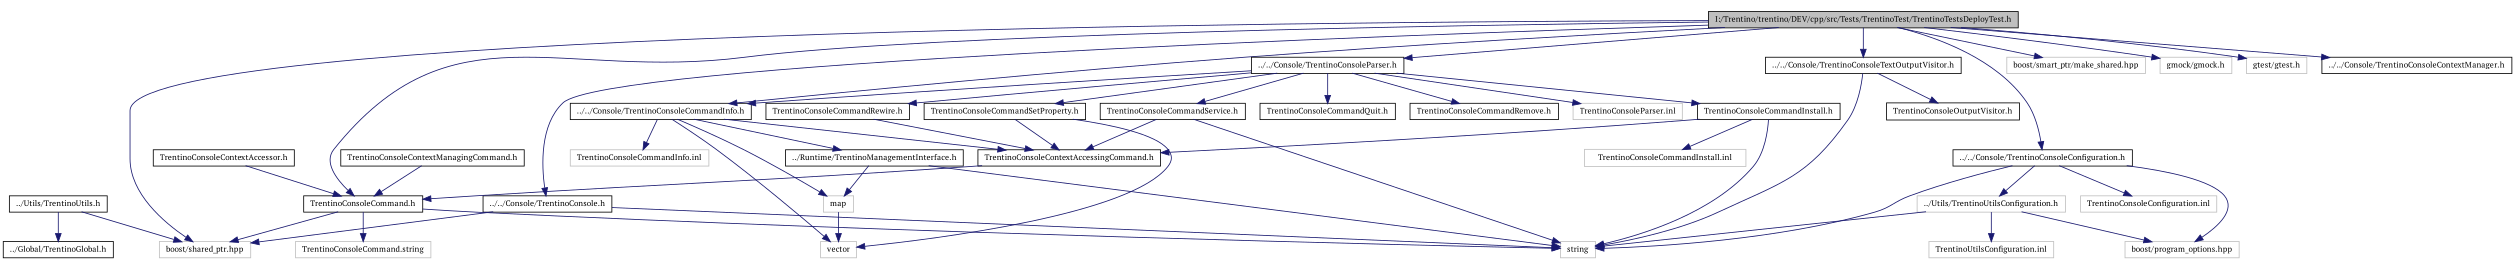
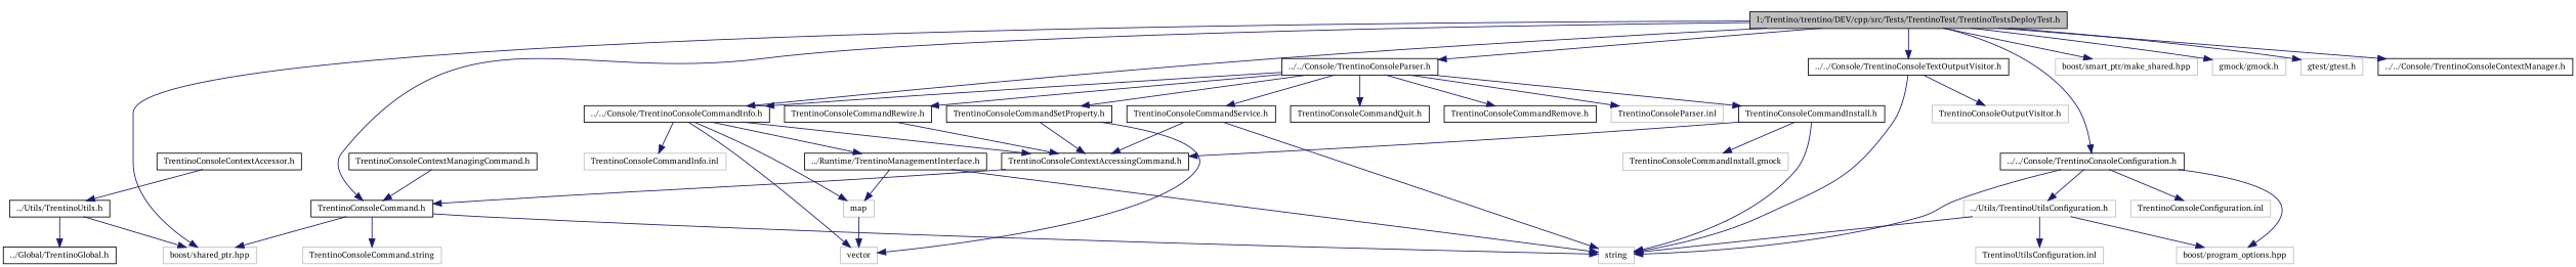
  digraph {
    fontname="PT Serif"
    node [color=black fillcolor=white fontname="PT Serif" fontsize=10 shape=record style=filled]
    edge [color=midnightblue fontname="PT Serif" fontsize=10 labelfontname=Helvetica labelfontsize=10 style=solid]
    n1 [fillcolor=grey75 fontcolor=black height=0.2 label="I:/Trentino/trentino/DEV/cpp/src/Tests/TrentinoTest/TrentinoTestsDeployTest.h" width=0.4]
    n2 [color=grey75 height=0.2 label="boost/shared_ptr.hpp" width=0.4]
    n3 [color=grey75 height=0.2 label="boost/smart_ptr/make_shared.hpp" width=0.4]
    n4 [color=grey75 height=0.2 label="gmock/gmock.h" width=0.4]
    n5 [color=grey75 height=0.2 label="gtest/gtest.h" width=0.4]
    n6 [height=0.2 label="../../Console/TrentinoConsoleCommandInfo.h" width=0.4]
    n7 [height=0.2 label="TrentinoConsoleCommand.h" width=0.4]
    n8 [height=0.2 label="../../Console/TrentinoConsoleContextManager.h" width=0.4]
-   n9 [height=0.2 label="../../Console/TrentinoConsole.h" width=0.4]
    n10 [height=0.2 label="../../Console/TrentinoConsoleTextOutputVisitor.h" width=0.4]
    n11 [height=0.2 label="../../Console/TrentinoConsoleParser.h" width=0.4]
    n12 [height=0.2 label="../../Console/TrentinoConsoleConfiguration.h" width=0.4]
    n13 [height=0.2 label="TrentinoConsoleContextAccessingCommand.h" width=0.4]
    n14 [color=grey75 height=0.2 label=map width=0.4]
    n15 [color=grey75 height=0.2 label=vector width=0.4]
    n16 [height=0.2 label="../Runtime/TrentinoManagementInterface.h" width=0.4]
    n17 [color=grey75 height=0.2 label="TrentinoConsoleCommandInfo.inl" width=0.4]
    n18 [color=grey75 height=0.2 label=string width=0.4]
    n19 [color=grey75 height=0.2 label="TrentinoConsoleCommand.string" width=0.4]
-   n20 [height=0.2 label="TrentinoConsoleOutputVisitor.h" width=0.4]
+   n20 [color=grey75 height=0.2 label="TrentinoConsoleOutputVisitor.h" width=0.4]
    n21 [height=0.2 label="TrentinoConsoleCommandInstall.h" width=0.4]
    n22 [height=0.2 label="TrentinoConsoleCommandQuit.h" width=0.4]
    n23 [height=0.2 label="TrentinoConsoleCommandRemove.h" width=0.4]
    n24 [height=0.2 label="TrentinoConsoleCommandRewire.h" width=0.4]
    n25 [height=0.2 label="TrentinoConsoleCommandService.h" width=0.4]
    n26 [height=0.2 label="TrentinoConsoleCommandSetProperty.h" width=0.4]
    n27 [color=grey75 height=0.2 label="TrentinoConsoleParser.inl" width=0.4]
    n28 [color=grey75 height=0.2 label="../Utils/TrentinoUtilsConfiguration.h" width=0.4]
    n29 [color=grey75 height=0.2 label="boost/program_options.hpp" width=0.4]
    n30 [color=grey75 height=0.2 label="TrentinoConsoleConfiguration.inl" width=0.4]
    n31 [height=0.2 label="TrentinoConsoleContextAccessor.h" width=0.4]
    n32 [height=0.2 label="../Utils/TrentinoUtils.h" width=0.4]
    n33 [height=0.2 label="../Global/TrentinoGlobal.h" width=0.4]
-   n34 [color=grey75 height=0.2 label="TrentinoConsoleCommandInstall.inl" width=0.4]
+   n34 [color=grey75 height=0.2 label="TrentinoConsoleCommandInstall.gmock" width=0.4]
    n35 [height=0.2 label="TrentinoConsoleContextManagingCommand.h" width=0.4]
    n36 [color=grey75 height=0.2 label="TrentinoUtilsConfiguration.inl" width=0.4]
    n1 -> n2
    n1 -> n3
    n1 -> n4
    n1 -> n5
    n1 -> n6
    n1 -> n7
    n1 -> n8
-   n1 -> n9
    n1 -> n10
    n1 -> n11
    n1 -> n12
    n6 -> n13
    n6 -> n14
    n6 -> n15
    n6 -> n16
    n6 -> n17
    n7 -> n2
    n7 -> n18
    n7 -> n19
-   n9 -> n2
-   n9 -> n18
    n10 -> n18
    n10 -> n20
    n11 -> n6
    n11 -> n21
    n11 -> n22
    n11 -> n23
    n11 -> n24
    n11 -> n25
    n11 -> n26
    n11 -> n27
    n12 -> n18
    n12 -> n28
    n12 -> n29
    n12 -> n30
    n13 -> n7
    n14 -> n15
    n16 -> n14
    n16 -> n18
    n21 -> n13
    n21 -> n18
    n21 -> n34
    n24 -> n13
    n25 -> n13
    n25 -> n18
    n26 -> n13
    n26 -> n15
    n28 -> n18
    n28 -> n29
    n28 -> n36
-   n31 -> n7
+   n31 -> n32
    n32 -> n2
    n32 -> n33
    n35 -> n7
  }
